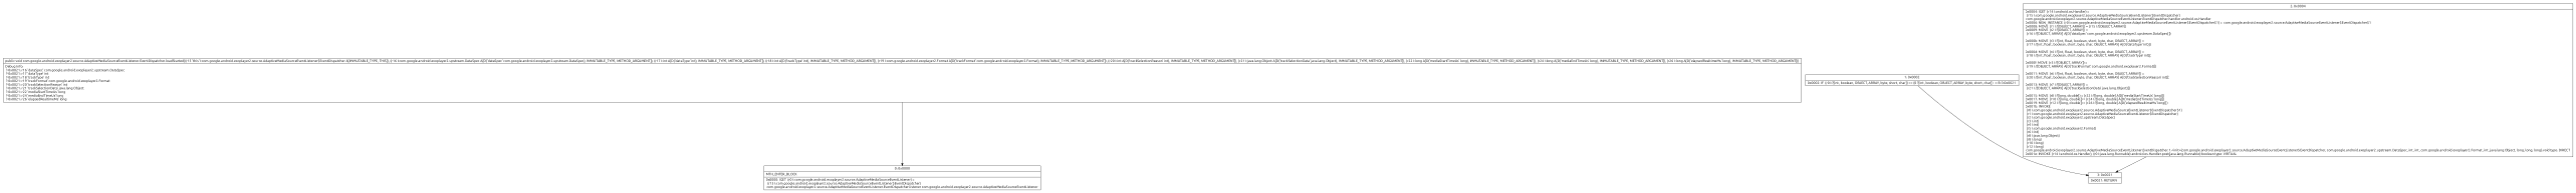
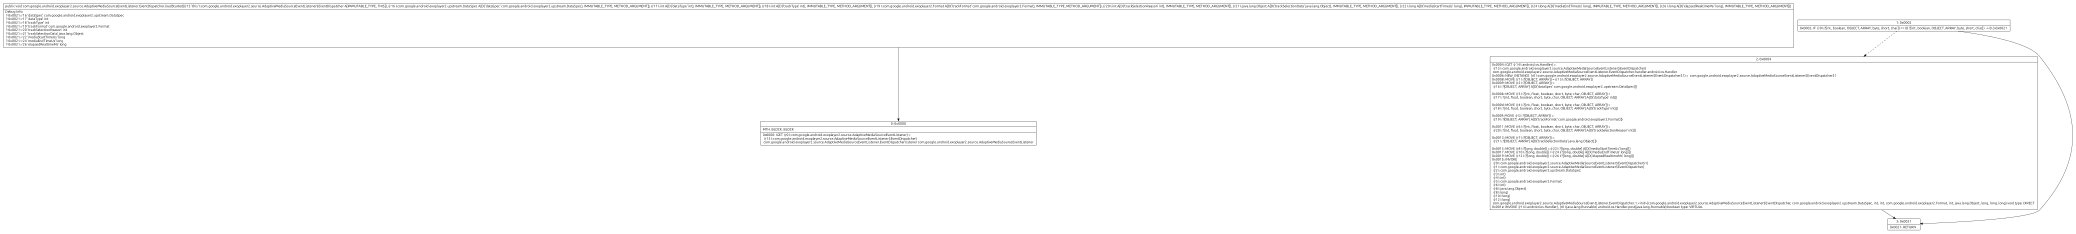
  digraph {
    fontname=Ubuntu
    node [fontname=Ubuntu shape=record]
    edge [fontname=Ubuntu]
-   n1 [label="{0\:\ 0x0000|MTH_ENTER_BLOCK\l|0x0000: IGET  (r0 I:com.google.android.exoplayer2.source.AdaptiveMediaSourceEventListener) = \l  (r15 I:com.google.android.exoplayer2.source.AdaptiveMediaSourceEventListener$EventDispatcher)\l com.google.android.exoplayer2.source.AdaptiveMediaSourceEventListener.EventDispatcher.listener com.google.android.exoplayer2.source.AdaptiveMediaSourceEventListener \l}"]
+   n1 [label="{0\:\ 0x0000|MTH_BLOCK_BLOCK\l|0x0000: IGET  (r0 I:com.google.android.exoplayer2.source.AdaptiveMediaSourceEventListener) = \l  (r15 I:com.google.android.exoplayer2.source.AdaptiveMediaSourceEventListener$EventDispatcher)\l com.google.android.exoplayer2.source.AdaptiveMediaSourceEventListener.EventDispatcher.listener com.google.android.exoplayer2.source.AdaptiveMediaSourceEventListener \l}"]
    n2 [label="{1\:\ 0x0002|0x0002: IF  (r0 I:?[int, boolean, OBJECT, ARRAY, byte, short, char]) == (0 ?[int, boolean, OBJECT, ARRAY, byte, short, char])  \-\> B:3:0x0021 \l}"]
    n3 [label="{2\:\ 0x0004|0x0004: IGET  (r14 I:android.os.Handler) = \l  (r15 I:com.google.android.exoplayer2.source.AdaptiveMediaSourceEventListener$EventDispatcher)\l com.google.android.exoplayer2.source.AdaptiveMediaSourceEventListener.EventDispatcher.handler android.os.Handler \l0x0006: NEW_INSTANCE  (r0 I:com.google.android.exoplayer2.source.AdaptiveMediaSourceEventListener$EventDispatcher$1) =  com.google.android.exoplayer2.source.AdaptiveMediaSourceEventListener$EventDispatcher$1 \l0x0008: MOVE  (r1 I:?[OBJECT, ARRAY]) = (r15 I:?[OBJECT, ARRAY]) \l0x0009: MOVE  (r2 I:?[OBJECT, ARRAY]) = \l  (r16 I:?[OBJECT, ARRAY] A[D('dataSpec' com.google.android.exoplayer2.upstream.DataSpec)])\l \l0x000b: MOVE  (r3 I:?[int, float, boolean, short, byte, char, OBJECT, ARRAY]) = \l  (r17 I:?[int, float, boolean, short, byte, char, OBJECT, ARRAY] A[D('dataType' int)])\l \l0x000d: MOVE  (r4 I:?[int, float, boolean, short, byte, char, OBJECT, ARRAY]) = \l  (r18 I:?[int, float, boolean, short, byte, char, OBJECT, ARRAY] A[D('trackType' int)])\l \l0x000f: MOVE  (r5 I:?[OBJECT, ARRAY]) = \l  (r19 I:?[OBJECT, ARRAY] A[D('trackFormat' com.google.android.exoplayer2.Format)])\l \l0x0011: MOVE  (r6 I:?[int, float, boolean, short, byte, char, OBJECT, ARRAY]) = \l  (r20 I:?[int, float, boolean, short, byte, char, OBJECT, ARRAY] A[D('trackSelectionReason' int)])\l \l0x0013: MOVE  (r7 I:?[OBJECT, ARRAY]) = \l  (r21 I:?[OBJECT, ARRAY] A[D('trackSelectionData' java.lang.Object)])\l \l0x0015: MOVE  (r8 I:?[long, double]) = (r22 I:?[long, double] A[D('mediaStartTimeUs' long)]) \l0x0017: MOVE  (r10 I:?[long, double]) = (r24 I:?[long, double] A[D('mediaEndTimeUs' long)]) \l0x0019: MOVE  (r12 I:?[long, double]) = (r26 I:?[long, double] A[D('elapsedRealtimeMs' long)]) \l0x001b: INVOKE  \l  (r0 I:com.google.android.exoplayer2.source.AdaptiveMediaSourceEventListener$EventDispatcher$1)\l  (r1 I:com.google.android.exoplayer2.source.AdaptiveMediaSourceEventListener$EventDispatcher)\l  (r2 I:com.google.android.exoplayer2.upstream.DataSpec)\l  (r3 I:int)\l  (r4 I:int)\l  (r5 I:com.google.android.exoplayer2.Format)\l  (r6 I:int)\l  (r8 I:java.lang.Object)\l  (r8 I:long)\l  (r10 I:long)\l  (r12 I:long)\l com.google.android.exoplayer2.source.AdaptiveMediaSourceEventListener.EventDispatcher.1.\<init\>(com.google.android.exoplayer2.source.AdaptiveMediaSourceEventListener$EventDispatcher, com.google.android.exoplayer2.upstream.DataSpec, int, int, com.google.android.exoplayer2.Format, int, java.lang.Object, long, long, long):void type: DIRECT \l0x001e: INVOKE  (r14 I:android.os.Handler), (r0 I:java.lang.Runnable) android.os.Handler.post(java.lang.Runnable):boolean type: VIRTUAL \l}"]
    n4 [label="{3\:\ 0x0021|0x0021: RETURN   \l}"]
    n5 [label="{public void com.google.android.exoplayer2.source.AdaptiveMediaSourceEventListener.EventDispatcher.loadStarted((r15 'this' I:com.google.android.exoplayer2.source.AdaptiveMediaSourceEventListener$EventDispatcher A[IMMUTABLE_TYPE, THIS]), (r16 I:com.google.android.exoplayer2.upstream.DataSpec A[D('dataSpec' com.google.android.exoplayer2.upstream.DataSpec), IMMUTABLE_TYPE, METHOD_ARGUMENT]), (r17 I:int A[D('dataType' int), IMMUTABLE_TYPE, METHOD_ARGUMENT]), (r18 I:int A[D('trackType' int), IMMUTABLE_TYPE, METHOD_ARGUMENT]), (r19 I:com.google.android.exoplayer2.Format A[D('trackFormat' com.google.android.exoplayer2.Format), IMMUTABLE_TYPE, METHOD_ARGUMENT]), (r20 I:int A[D('trackSelectionReason' int), IMMUTABLE_TYPE, METHOD_ARGUMENT]), (r21 I:java.lang.Object A[D('trackSelectionData' java.lang.Object), IMMUTABLE_TYPE, METHOD_ARGUMENT]), (r22 I:long A[D('mediaStartTimeUs' long), IMMUTABLE_TYPE, METHOD_ARGUMENT]), (r24 I:long A[D('mediaEndTimeUs' long), IMMUTABLE_TYPE, METHOD_ARGUMENT]), (r26 I:long A[D('elapsedRealtimeMs' long), IMMUTABLE_TYPE, METHOD_ARGUMENT]))  | Debug Info:\l  ?\-0x0021: r16 'dataSpec' com.google.android.exoplayer2.upstream.DataSpec\l  ?\-0x0021: r17 'dataType' int\l  ?\-0x0021: r18 'trackType' int\l  ?\-0x0021: r19 'trackFormat' com.google.android.exoplayer2.Format\l  ?\-0x0021: r20 'trackSelectionReason' int\l  ?\-0x0021: r21 'trackSelectionData' java.lang.Object\l  ?\-0x0021: r22 'mediaStartTimeUs' long\l  ?\-0x0021: r24 'mediaEndTimeUs' long\l  ?\-0x0021: r26 'elapsedRealtimeMs' long\l}"]
+   n2 -> n3 [style=dashed]
    n2 -> n4
    n3 -> n4
    n5 -> n1
  }
